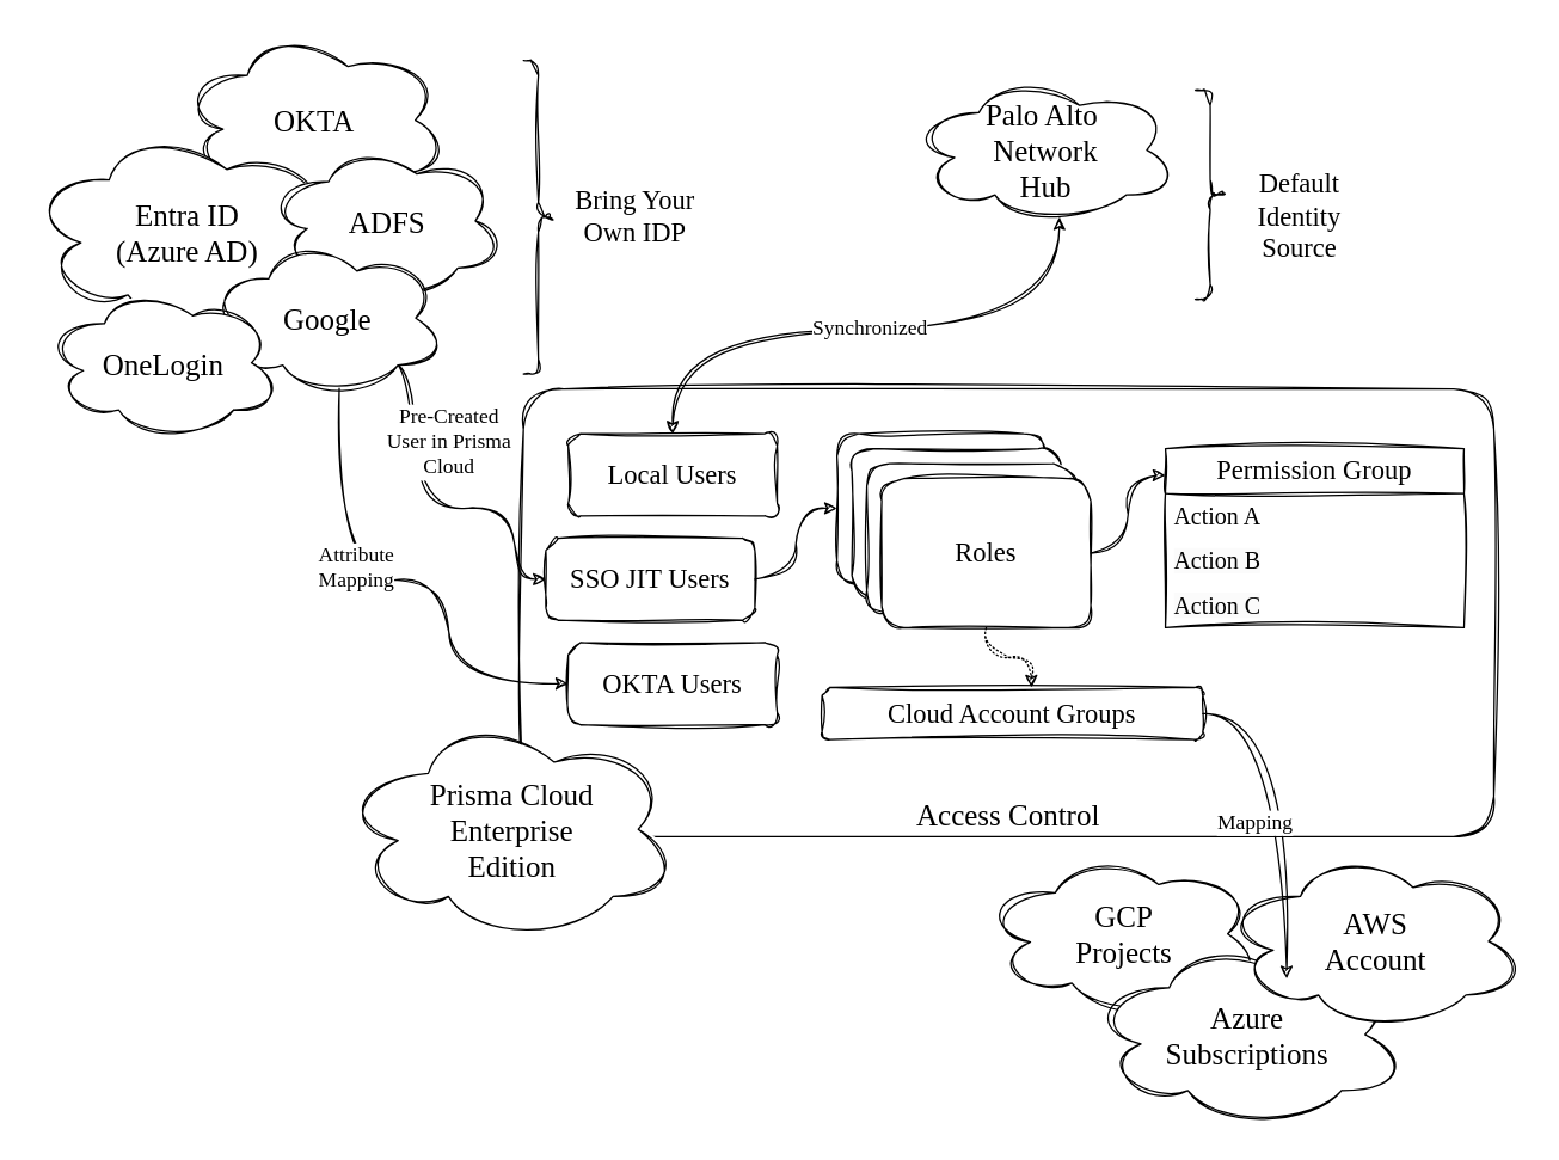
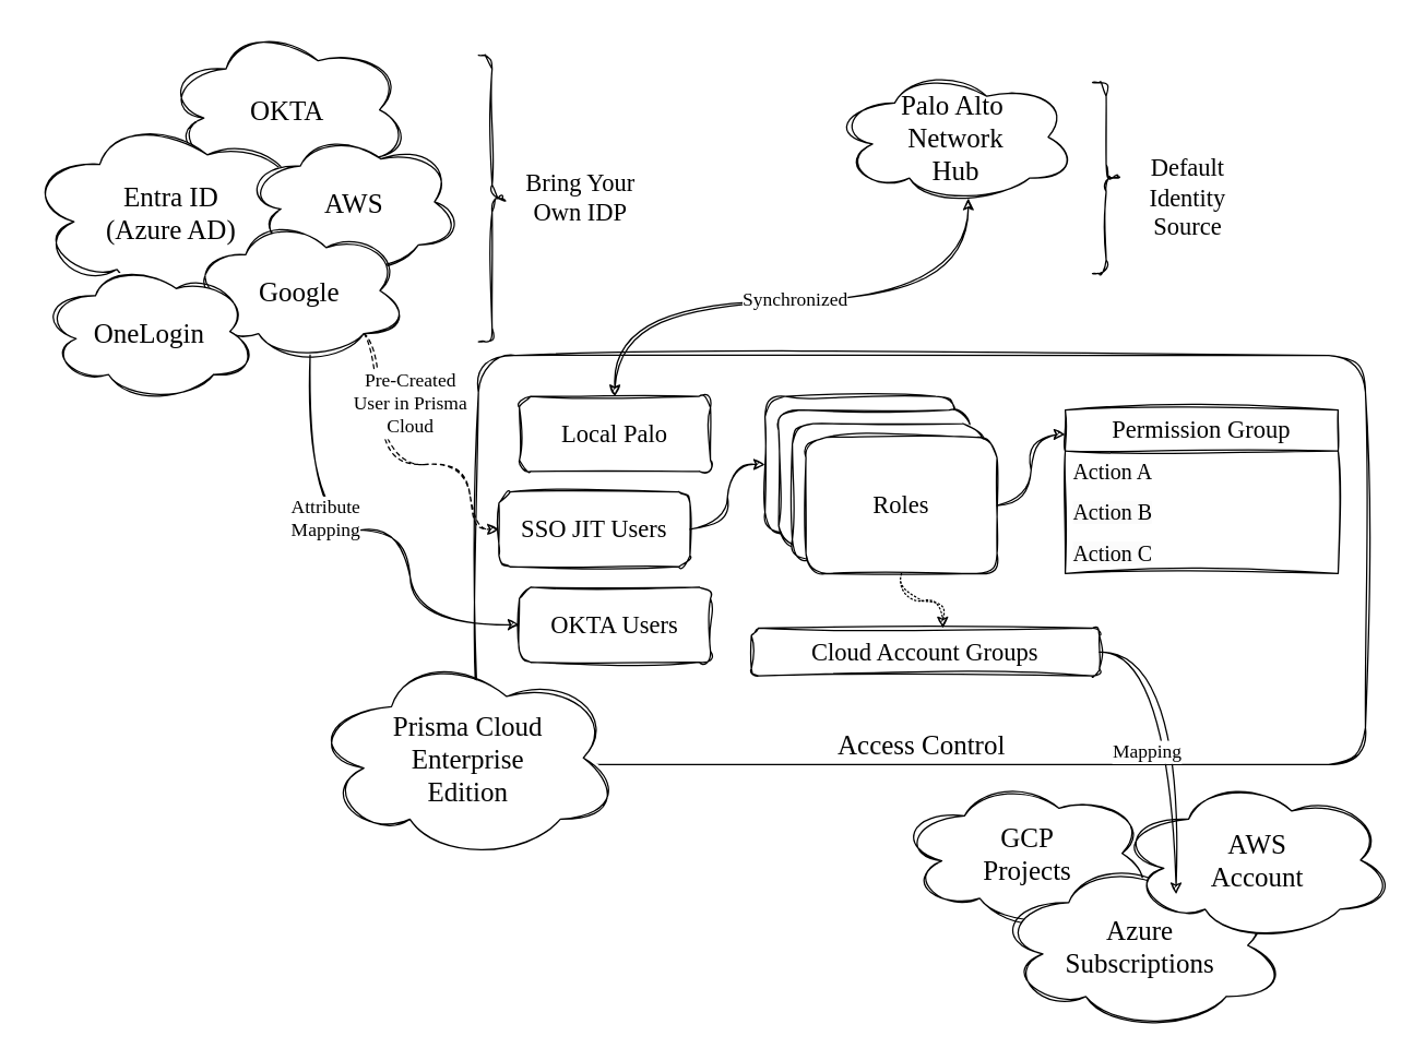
  <mxCell id="0" />
  <mxCell id="1" parent="0" />
  <mxCell id="2" value="GCP&lt;div&gt;Projects&lt;/div&gt;" style="ellipse;shape=cloud;whiteSpace=wrap;html=1;sketch=1;hachureGap=4;jiggle=2;curveFitting=1;fontFamily=Architects Daughter;fontSource=https%3A%2F%2Ffonts.googleapis.com%2Fcss%3Ffamily%3DArchitects%2BDaughter;fontSize=20;" vertex="1" parent="1"><mxGeometry x="660" y="570" width="184.8" height="110" as="geometry" /></mxCell>
  <mxCell id="3" value="Palo Alto&amp;nbsp;&lt;div&gt;Network&lt;div&gt;Hub&lt;/div&gt;&lt;/div&gt;" style="ellipse;shape=cloud;whiteSpace=wrap;html=1;sketch=1;hachureGap=4;jiggle=2;curveFitting=1;fontFamily=Architects Daughter;fontSource=https%3A%2F%2Ffonts.googleapis.com%2Fcss%3Ffamily%3DArchitects%2BDaughter;fontSize=20;" vertex="1" parent="1"><mxGeometry x="610" y="50" width="180" height="100" as="geometry" /></mxCell>
  <mxCell id="4" value="OKTA" style="ellipse;shape=cloud;whiteSpace=wrap;html=1;sketch=1;hachureGap=4;jiggle=2;curveFitting=1;fontFamily=Architects Daughter;fontSource=https%3A%2F%2Ffonts.googleapis.com%2Fcss%3Ffamily%3DArchitects%2BDaughter;fontSize=20;" vertex="1" parent="1"><mxGeometry x="120" y="20" width="180" height="120" as="geometry" /></mxCell>
  <mxCell id="5" value="Entra ID&lt;br&gt;(Azure AD)" style="ellipse;shape=cloud;whiteSpace=wrap;html=1;sketch=1;hachureGap=4;jiggle=2;curveFitting=1;fontFamily=Architects Daughter;fontSource=https%3A%2F%2Ffonts.googleapis.com%2Fcss%3Ffamily%3DArchitects%2BDaughter;fontSize=20;" vertex="1" parent="1"><mxGeometry x="20" y="85" width="210" height="140" as="geometry" /></mxCell>
- <mxCell id="6" value="ADFS" style="ellipse;shape=cloud;whiteSpace=wrap;html=1;sketch=1;hachureGap=4;jiggle=2;curveFitting=1;fontFamily=Architects Daughter;fontSource=https%3A%2F%2Ffonts.googleapis.com%2Fcss%3Ffamily%3DArchitects%2BDaughter;fontSize=20;" vertex="1" parent="1"><mxGeometry x="180" y="95" width="157.5" height="105" as="geometry" /></mxCell>
+ <mxCell id="6" value="AWS" style="ellipse;shape=cloud;whiteSpace=wrap;html=1;sketch=1;hachureGap=4;jiggle=2;curveFitting=1;fontFamily=Architects Daughter;fontSource=https%3A%2F%2Ffonts.googleapis.com%2Fcss%3Ffamily%3DArchitects%2BDaughter;fontSize=20;" vertex="1" parent="1"><mxGeometry x="180" y="95" width="157.5" height="105" as="geometry" /></mxCell>
  <mxCell id="7" value="Google" style="ellipse;shape=cloud;whiteSpace=wrap;html=1;sketch=1;hachureGap=4;jiggle=2;curveFitting=1;fontFamily=Architects Daughter;fontSource=https%3A%2F%2Ffonts.googleapis.com%2Fcss%3Ffamily%3DArchitects%2BDaughter;fontSize=20;" vertex="1" parent="1"><mxGeometry y="160" width="157.5" height="105" as="geometry" x="140" /></mxCell>
  <mxCell id="8" value="OneLogin" style="ellipse;shape=cloud;whiteSpace=wrap;html=1;sketch=1;hachureGap=4;jiggle=2;curveFitting=1;fontFamily=Architects Daughter;fontSource=https%3A%2F%2Ffonts.googleapis.com%2Fcss%3Ffamily%3DArchitects%2BDaughter;fontSize=20;" vertex="1" parent="1"><mxGeometry x="30" y="190" width="157.5" height="105" as="geometry" /></mxCell>
  <mxCell id="9" value="Access Control" style="rounded=1;whiteSpace=wrap;html=1;sketch=1;hachureGap=4;jiggle=2;curveFitting=1;fontFamily=Architects Daughter;fontSource=https%3A%2F%2Ffonts.googleapis.com%2Fcss%3Ffamily%3DArchitects%2BDaughter;fontSize=20;arcSize=9;verticalAlign=bottom;" vertex="1" parent="1"><mxGeometry x="350" y="260" width="650" height="300" as="geometry" /></mxCell>
  <mxCell id="10" value="Prisma Cloud&lt;div style=&quot;font-size: 20px;&quot;&gt;Enterprise&lt;/div&gt;&lt;div style=&quot;font-size: 20px;&quot;&gt;Edition&lt;/div&gt;" style="ellipse;shape=cloud;whiteSpace=wrap;html=1;sketch=1;hachureGap=4;jiggle=2;curveFitting=1;fontFamily=Architects Daughter;fontSource=https%3A%2F%2Ffonts.googleapis.com%2Fcss%3Ffamily%3DArchitects%2BDaughter;fontSize=20;" vertex="1" parent="1"><mxGeometry x="230" y="480" width="225" height="150" as="geometry" /></mxCell>
- <mxCell id="11" value="Local Users" style="rounded=1;whiteSpace=wrap;html=1;sketch=1;hachureGap=4;jiggle=2;curveFitting=1;fontFamily=Architects Daughter;fontSource=https%3A%2F%2Ffonts.googleapis.com%2Fcss%3Ffamily%3DArchitects%2BDaughter;fontSize=18;" vertex="1" parent="1"><mxGeometry x="380" y="290" width="140" height="55" as="geometry" /></mxCell>
+ <mxCell id="11" value="Local Palo" style="rounded=1;whiteSpace=wrap;html=1;sketch=1;hachureGap=4;jiggle=2;curveFitting=1;fontFamily=Architects Daughter;fontSource=https%3A%2F%2Ffonts.googleapis.com%2Fcss%3Ffamily%3DArchitects%2BDaughter;fontSize=18;" vertex="1" parent="1"><mxGeometry x="380" y="290" width="140" height="55" as="geometry" /></mxCell>
  <mxCell id="12" value="OKTA Users" style="rounded=1;whiteSpace=wrap;html=1;sketch=1;hachureGap=4;jiggle=2;curveFitting=1;fontFamily=Architects Daughter;fontSource=https%3A%2F%2Ffonts.googleapis.com%2Fcss%3Ffamily%3DArchitects%2BDaughter;fontSize=18;" vertex="1" parent="1"><mxGeometry x="380" y="430" width="140" height="55" as="geometry" /></mxCell>
  <mxCell id="13" style="edgeStyle=orthogonalEdgeStyle;curved=1;rounded=0;sketch=1;hachureGap=4;jiggle=2;curveFitting=1;orthogonalLoop=1;jettySize=auto;html=1;exitX=1;exitY=0.5;exitDx=0;exitDy=0;entryX=0;entryY=0.5;entryDx=0;entryDy=0;strokeColor=default;align=center;verticalAlign=middle;fontFamily=Architects Daughter;fontSource=https%3A%2F%2Ffonts.googleapis.com%2Fcss%3Ffamily%3DArchitects%2BDaughter;fontSize=11;fontColor=default;labelBackgroundColor=default;endArrow=classic;" edge="1" parent="1" source="14" target="15"><mxGeometry relative="1" as="geometry" /></mxCell>
  <mxCell id="14" value="SSO JIT Users" style="rounded=1;whiteSpace=wrap;html=1;sketch=1;hachureGap=4;jiggle=2;curveFitting=1;fontFamily=Architects Daughter;fontSource=https%3A%2F%2Ffonts.googleapis.com%2Fcss%3Ffamily%3DArchitects%2BDaughter;fontSize=18;" vertex="1" parent="1"><mxGeometry x="365" y="360" width="140" height="55" as="geometry" /></mxCell>
  <mxCell id="15" value="Roles" style="rounded=1;whiteSpace=wrap;html=1;sketch=1;hachureGap=4;jiggle=2;curveFitting=1;fontFamily=Architects Daughter;fontSource=https%3A%2F%2Ffonts.googleapis.com%2Fcss%3Ffamily%3DArchitects%2BDaughter;fontSize=18;" vertex="1" parent="1"><mxGeometry x="560" y="290" width="140" height="100" as="geometry" /></mxCell>
  <mxCell id="16" value="Roles" style="rounded=1;whiteSpace=wrap;html=1;sketch=1;hachureGap=4;jiggle=2;curveFitting=1;fontFamily=Architects Daughter;fontSource=https%3A%2F%2Ffonts.googleapis.com%2Fcss%3Ffamily%3DArchitects%2BDaughter;fontSize=18;" vertex="1" parent="1"><mxGeometry x="570" y="300" width="140" height="100" as="geometry" /></mxCell>
  <mxCell id="17" value="Roles" style="rounded=1;whiteSpace=wrap;html=1;sketch=1;hachureGap=4;jiggle=2;curveFitting=1;fontFamily=Architects Daughter;fontSource=https%3A%2F%2Ffonts.googleapis.com%2Fcss%3Ffamily%3DArchitects%2BDaughter;fontSize=18;" vertex="1" parent="1"><mxGeometry x="580" y="310" width="140" height="100" as="geometry" /></mxCell>
  <mxCell id="18" value="Roles" style="rounded=1;whiteSpace=wrap;html=1;sketch=1;hachureGap=4;jiggle=2;curveFitting=1;fontFamily=Architects Daughter;fontSource=https%3A%2F%2Ffonts.googleapis.com%2Fcss%3Ffamily%3DArchitects%2BDaughter;fontSize=18;" vertex="1" parent="1"><mxGeometry x="590" y="320" width="140" height="100" as="geometry" /></mxCell>
  <mxCell id="19" value="Permission Group" style="swimlane;fontStyle=0;childLayout=stackLayout;horizontal=1;startSize=30;horizontalStack=0;resizeParent=1;resizeParentMax=0;resizeLast=0;collapsible=1;marginBottom=0;whiteSpace=wrap;html=1;sketch=1;hachureGap=4;jiggle=2;curveFitting=1;fontFamily=Architects Daughter;fontSource=https%3A%2F%2Ffonts.googleapis.com%2Fcss%3Ffamily%3DArchitects%2BDaughter;fontSize=18;" vertex="1" parent="1"><mxGeometry x="780" y="300" width="200" height="120" as="geometry" /></mxCell>
  <mxCell id="20" value="Action A" style="text;strokeColor=none;fillColor=none;align=left;verticalAlign=middle;spacingLeft=4;spacingRight=4;overflow=hidden;points=[[0,0.5],[1,0.5]];portConstraint=eastwest;rotatable=0;whiteSpace=wrap;html=1;fontFamily=Architects Daughter;fontSource=https%3A%2F%2Ffonts.googleapis.com%2Fcss%3Ffamily%3DArchitects%2BDaughter;fontSize=16;" vertex="1" parent="19"><mxGeometry y="30" width="200" height="30" as="geometry" /></mxCell>
  <mxCell id="21" value="&lt;span style=&quot;color: rgb(0, 0, 0); font-family: &amp;quot;Architects Daughter&amp;quot;; font-size: 16px; font-style: normal; font-variant-ligatures: normal; font-variant-caps: normal; font-weight: 400; letter-spacing: normal; orphans: 2; text-align: left; text-indent: 0px; text-transform: none; widows: 2; word-spacing: 0px; -webkit-text-stroke-width: 0px; white-space: normal; background-color: rgb(251, 251, 251); text-decoration-thickness: initial; text-decoration-style: initial; text-decoration-color: initial; display: inline !important; float: none;&quot;&gt;Action B&lt;/span&gt;" style="text;strokeColor=none;fillColor=none;align=left;verticalAlign=middle;spacingLeft=4;spacingRight=4;overflow=hidden;points=[[0,0.5],[1,0.5]];portConstraint=eastwest;rotatable=0;whiteSpace=wrap;html=1;fontFamily=Architects Daughter;fontSource=https%3A%2F%2Ffonts.googleapis.com%2Fcss%3Ffamily%3DArchitects%2BDaughter;fontSize=16;" vertex="1" parent="19"><mxGeometry y="60" width="200" height="30" as="geometry" /></mxCell>
  <mxCell id="22" value="&lt;span style=&quot;color: rgb(0, 0, 0); font-family: &amp;quot;Architects Daughter&amp;quot;; font-size: 16px; font-style: normal; font-variant-ligatures: normal; font-variant-caps: normal; font-weight: 400; letter-spacing: normal; orphans: 2; text-align: left; text-indent: 0px; text-transform: none; widows: 2; word-spacing: 0px; -webkit-text-stroke-width: 0px; white-space: normal; background-color: rgb(251, 251, 251); text-decoration-thickness: initial; text-decoration-style: initial; text-decoration-color: initial; display: inline !important; float: none;&quot;&gt;Action C&lt;/span&gt;" style="text;strokeColor=none;fillColor=none;align=left;verticalAlign=middle;spacingLeft=4;spacingRight=4;overflow=hidden;points=[[0,0.5],[1,0.5]];portConstraint=eastwest;rotatable=0;whiteSpace=wrap;html=1;fontFamily=Architects Daughter;fontSource=https%3A%2F%2Ffonts.googleapis.com%2Fcss%3Ffamily%3DArchitects%2BDaughter;fontSize=16;" vertex="1" parent="19"><mxGeometry y="90" width="200" height="30" as="geometry" /></mxCell>
  <mxCell id="23" value="Attribute&lt;br style=&quot;font-size: 14px;&quot;&gt;Mapping" style="edgeStyle=orthogonalEdgeStyle;rounded=0;sketch=1;hachureGap=4;jiggle=2;curveFitting=1;orthogonalLoop=1;jettySize=auto;html=1;exitX=0.55;exitY=0.95;exitDx=0;exitDy=0;exitPerimeter=0;entryX=0;entryY=0.5;entryDx=0;entryDy=0;fontFamily=Architects Daughter;fontSource=https%3A%2F%2Ffonts.googleapis.com%2Fcss%3Ffamily%3DArchitects%2BDaughter;curved=1;fontSize=14;" edge="1" parent="1" source="7" target="12"><mxGeometry x="-0.205" y="8" relative="1" as="geometry"><Array as="points"><mxPoint x="227" y="388" /><mxPoint x="300" y="388" /><mxPoint x="300" y="458" /></Array><mxPoint as="offset" /></mxGeometry></mxCell>
- <mxCell id="24" value="Pre-Created&lt;div style=&quot;font-size: 14px;&quot;&gt;User in Prisma&lt;/div&gt;&lt;div style=&quot;font-size: 14px;&quot;&gt;Cloud&lt;/div&gt;" style="edgeStyle=orthogonalEdgeStyle;curved=1;rounded=0;sketch=1;hachureGap=4;jiggle=2;curveFitting=1;orthogonalLoop=1;jettySize=auto;html=1;exitX=0.8;exitY=0.8;exitDx=0;exitDy=0;exitPerimeter=0;entryX=0;entryY=0.5;entryDx=0;entryDy=0;strokeColor=default;align=center;verticalAlign=middle;fontFamily=Architects Daughter;fontSource=https%3A%2F%2Ffonts.googleapis.com%2Fcss%3Ffamily%3DArchitects%2BDaughter;fontSize=14;fontColor=default;labelBackgroundColor=default;endArrow=classic;" edge="1" parent="1" source="7" target="14"><mxGeometry x="-0.487" y="24" relative="1" as="geometry"><Array as="points"><mxPoint x="276" y="340" /><mxPoint x="344" y="340" /><mxPoint x="344" y="388" /></Array><mxPoint as="offset" /></mxGeometry></mxCell>
+ <mxCell id="24" value="Pre-Created&lt;div style=&quot;font-size: 14px;&quot;&gt;User in Prisma&lt;/div&gt;&lt;div style=&quot;font-size: 14px;&quot;&gt;Cloud&lt;/div&gt;" style="edgeStyle=orthogonalEdgeStyle;curved=1;rounded=0;sketch=1;hachureGap=4;jiggle=2;curveFitting=1;orthogonalLoop=1;jettySize=auto;html=1;exitX=0.8;exitY=0.8;exitDx=0;exitDy=0;exitPerimeter=0;entryX=0;entryY=0.5;entryDx=0;entryDy=0;strokeColor=default;align=center;verticalAlign=middle;fontFamily=Architects Daughter;fontSource=https%3A%2F%2Ffonts.googleapis.com%2Fcss%3Ffamily%3DArchitects%2BDaughter;fontSize=14;fontColor=default;labelBackgroundColor=default;endArrow=classic;dashed=1;" edge="1" parent="1" source="7" target="14"><mxGeometry x="-0.487" y="24" relative="1" as="geometry"><Array as="points"><mxPoint x="276" y="340" /><mxPoint x="344" y="340" /><mxPoint x="344" y="388" /></Array><mxPoint as="offset" /></mxGeometry></mxCell>
  <mxCell id="25" value="Synchronized" style="edgeStyle=orthogonalEdgeStyle;curved=1;rounded=0;sketch=1;hachureGap=4;jiggle=2;curveFitting=1;orthogonalLoop=1;jettySize=auto;html=1;exitX=0.5;exitY=0;exitDx=0;exitDy=0;entryX=0.55;entryY=0.95;entryDx=0;entryDy=0;entryPerimeter=0;strokeColor=default;align=center;verticalAlign=middle;fontFamily=Architects Daughter;fontSource=https%3A%2F%2Ffonts.googleapis.com%2Fcss%3Ffamily%3DArchitects%2BDaughter;fontSize=14;fontColor=default;labelBackgroundColor=default;endArrow=classic;startArrow=classic;startFill=1;" edge="1" parent="1" source="11" target="3"><mxGeometry relative="1" as="geometry" /></mxCell>
  <mxCell id="26" style="edgeStyle=orthogonalEdgeStyle;curved=1;rounded=0;sketch=1;hachureGap=4;jiggle=2;curveFitting=1;orthogonalLoop=1;jettySize=auto;html=1;exitX=1;exitY=0.5;exitDx=0;exitDy=0;entryX=0;entryY=0.15;entryDx=0;entryDy=0;entryPerimeter=0;strokeColor=default;align=center;verticalAlign=middle;fontFamily=Architects Daughter;fontSource=https%3A%2F%2Ffonts.googleapis.com%2Fcss%3Ffamily%3DArchitects%2BDaughter;fontSize=11;fontColor=default;labelBackgroundColor=default;endArrow=classic;" edge="1" parent="1" source="18" target="19"><mxGeometry relative="1" as="geometry" /></mxCell>
  <mxCell id="27" value="Cloud Account Groups" style="rounded=1;whiteSpace=wrap;html=1;sketch=1;hachureGap=4;jiggle=2;curveFitting=1;fontFamily=Architects Daughter;fontSource=https%3A%2F%2Ffonts.googleapis.com%2Fcss%3Ffamily%3DArchitects%2BDaughter;fontSize=18;" vertex="1" parent="1"><mxGeometry x="550" y="460" width="255" height="35" as="geometry" /></mxCell>
  <mxCell id="28" style="edgeStyle=orthogonalEdgeStyle;curved=1;rounded=0;sketch=1;hachureGap=4;jiggle=2;curveFitting=1;orthogonalLoop=1;jettySize=auto;html=1;exitX=0.5;exitY=1;exitDx=0;exitDy=0;entryX=0.55;entryY=0;entryDx=0;entryDy=0;entryPerimeter=0;strokeColor=default;align=center;verticalAlign=middle;fontFamily=Architects Daughter;fontSource=https%3A%2F%2Ffonts.googleapis.com%2Fcss%3Ffamily%3DArchitects%2BDaughter;fontSize=11;fontColor=default;labelBackgroundColor=default;endArrow=classic;dashed=1;dashPattern=1 2;" edge="1" parent="1" source="18" target="27"><mxGeometry relative="1" as="geometry" /></mxCell>
  <mxCell id="29" value="Azure&lt;div&gt;Subscriptions&lt;/div&gt;" style="ellipse;shape=cloud;whiteSpace=wrap;html=1;sketch=1;hachureGap=4;jiggle=2;curveFitting=1;fontFamily=Architects Daughter;fontSource=https%3A%2F%2Ffonts.googleapis.com%2Fcss%3Ffamily%3DArchitects%2BDaughter;fontSize=20;" vertex="1" parent="1"><mxGeometry x="730" y="630" width="210" height="125" as="geometry" /></mxCell>
  <mxCell id="30" value="AWS&lt;div&gt;Account&lt;/div&gt;" style="ellipse;shape=cloud;whiteSpace=wrap;html=1;sketch=1;hachureGap=4;jiggle=2;curveFitting=1;fontFamily=Architects Daughter;fontSource=https%3A%2F%2Ffonts.googleapis.com%2Fcss%3Ffamily%3DArchitects%2BDaughter;fontSize=20;" vertex="1" parent="1"><mxGeometry x="820" y="570" width="201.6" height="120" as="geometry" /></mxCell>
  <mxCell id="31" value="Mapping" style="edgeStyle=orthogonalEdgeStyle;curved=1;rounded=0;sketch=1;hachureGap=4;jiggle=2;curveFitting=1;orthogonalLoop=1;jettySize=auto;html=1;exitX=1;exitY=0.5;exitDx=0;exitDy=0;entryX=0.625;entryY=0.2;entryDx=0;entryDy=0;entryPerimeter=0;strokeColor=default;align=center;verticalAlign=middle;fontFamily=Architects Daughter;fontSource=https%3A%2F%2Ffonts.googleapis.com%2Fcss%3Ffamily%3DArchitects%2BDaughter;fontSize=14;fontColor=default;labelBackgroundColor=default;endArrow=classic;" edge="1" parent="1" source="27" target="29"><mxGeometry x="0.111" y="-21" relative="1" as="geometry"><mxPoint as="offset" /></mxGeometry></mxCell>
  <mxCell id="32" value="" style="shape=curlyBracket;whiteSpace=wrap;html=1;rounded=1;labelPosition=left;verticalLabelPosition=middle;align=right;verticalAlign=middle;sketch=1;hachureGap=4;jiggle=2;curveFitting=1;fontFamily=Architects Daughter;fontSource=https%3A%2F%2Ffonts.googleapis.com%2Fcss%3Ffamily%3DArchitects%2BDaughter;fontSize=11;fontColor=default;labelBackgroundColor=default;flipH=1;" vertex="1" parent="1"><mxGeometry x="350" y="40" width="20" height="210" as="geometry" /></mxCell>
  <mxCell id="33" value="Bring Your Own IDP" style="text;html=1;align=center;verticalAlign=middle;whiteSpace=wrap;rounded=0;fontFamily=Architects Daughter;fontSource=https%3A%2F%2Ffonts.googleapis.com%2Fcss%3Ffamily%3DArchitects%2BDaughter;fontSize=18;fontColor=default;labelBackgroundColor=default;" vertex="1" parent="1"><mxGeometry x="370" y="130" width="110" height="30" as="geometry" /></mxCell>
  <mxCell id="34" value="" style="shape=curlyBracket;whiteSpace=wrap;html=1;rounded=1;labelPosition=left;verticalLabelPosition=middle;align=right;verticalAlign=middle;sketch=1;hachureGap=4;jiggle=2;curveFitting=1;fontFamily=Architects Daughter;fontSource=https%3A%2F%2Ffonts.googleapis.com%2Fcss%3Ffamily%3DArchitects%2BDaughter;fontSize=11;fontColor=default;labelBackgroundColor=default;flipH=1;" vertex="1" parent="1"><mxGeometry x="800" y="60" width="20" height="140" as="geometry" /></mxCell>
  <mxCell id="35" value="Default&lt;div&gt;Identity Source&lt;/div&gt;" style="text;html=1;align=center;verticalAlign=middle;whiteSpace=wrap;rounded=0;fontFamily=Architects Daughter;fontSource=https%3A%2F%2Ffonts.googleapis.com%2Fcss%3Ffamily%3DArchitects%2BDaughter;fontSize=18;fontColor=default;labelBackgroundColor=default;" vertex="1" parent="1"><mxGeometry x="830" y="130" width="80" height="30" as="geometry" /></mxCell>
